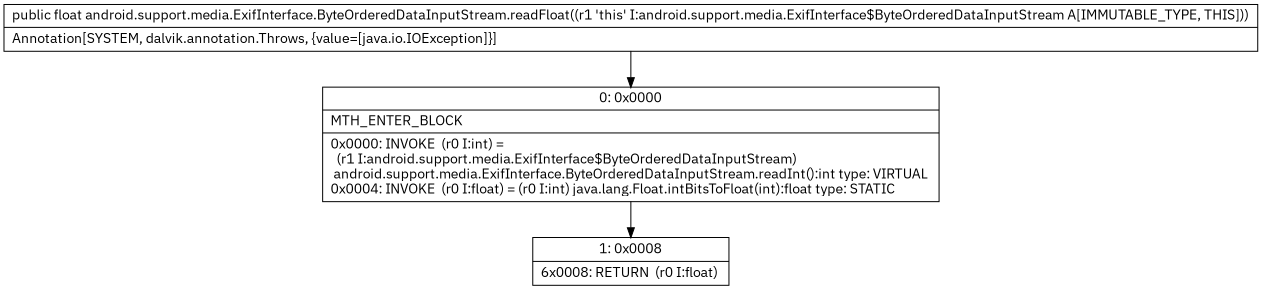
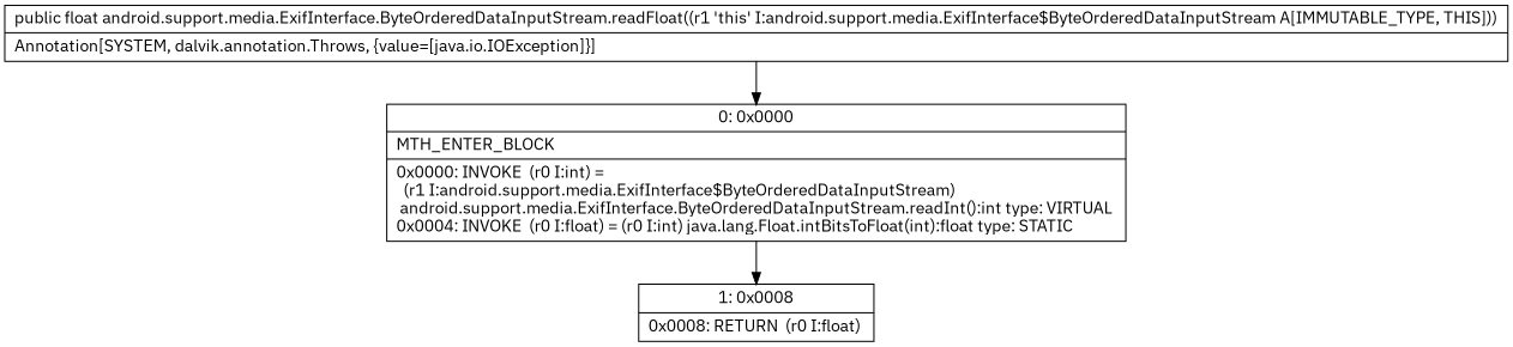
  digraph {
    fontname="IBM Plex Sans"
    node [shape=record fontname="IBM Plex Sans"]
    edge [fontname="IBM Plex Sans"]
    n1 [label="{0\:\ 0x0000|MTH_ENTER_BLOCK\l|0x0000: INVOKE  (r0 I:int) = \l  (r1 I:android.support.media.ExifInterface$ByteOrderedDataInputStream)\l android.support.media.ExifInterface.ByteOrderedDataInputStream.readInt():int type: VIRTUAL \l0x0004: INVOKE  (r0 I:float) = (r0 I:int) java.lang.Float.intBitsToFloat(int):float type: STATIC \l}"]
-   n2 [label="{1\:\ 0x0008|6x0008: RETURN  (r0 I:float) \l}"]
+   n2 [label="{1\:\ 0x0008|0x0008: RETURN  (r0 I:float) \l}"]
    n3 [label="{public float android.support.media.ExifInterface.ByteOrderedDataInputStream.readFloat((r1 'this' I:android.support.media.ExifInterface$ByteOrderedDataInputStream A[IMMUTABLE_TYPE, THIS]))  | Annotation[SYSTEM, dalvik.annotation.Throws, \{value=[java.io.IOException]\}]\l}"]
    n1 -> n2
    n3 -> n1
  }
